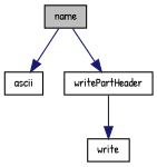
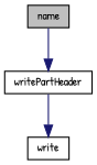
  digraph {
    fontname="Patrick Hand"
    rankdir=TB
    node [color=black fontname="Patrick Hand" fontsize=10 shape=record]
    edge [color=midnightblue fontname="Patrick Hand" fontsize=10 labelfontname=Helvetica labelfontsize=10 style=solid]
    n1 [fillcolor=grey75 fontcolor=black height=0.2 label=name style=filled width=0.4]
-   n2 [height=0.2 label=ascii width=0.4]
    n3 [height=0.2 label=writePartHeader width=0.4]
    n4 [height=0.2 label=write width=0.4]
-   n1 -> n2
    n1 -> n3
    n3 -> n4
  }
